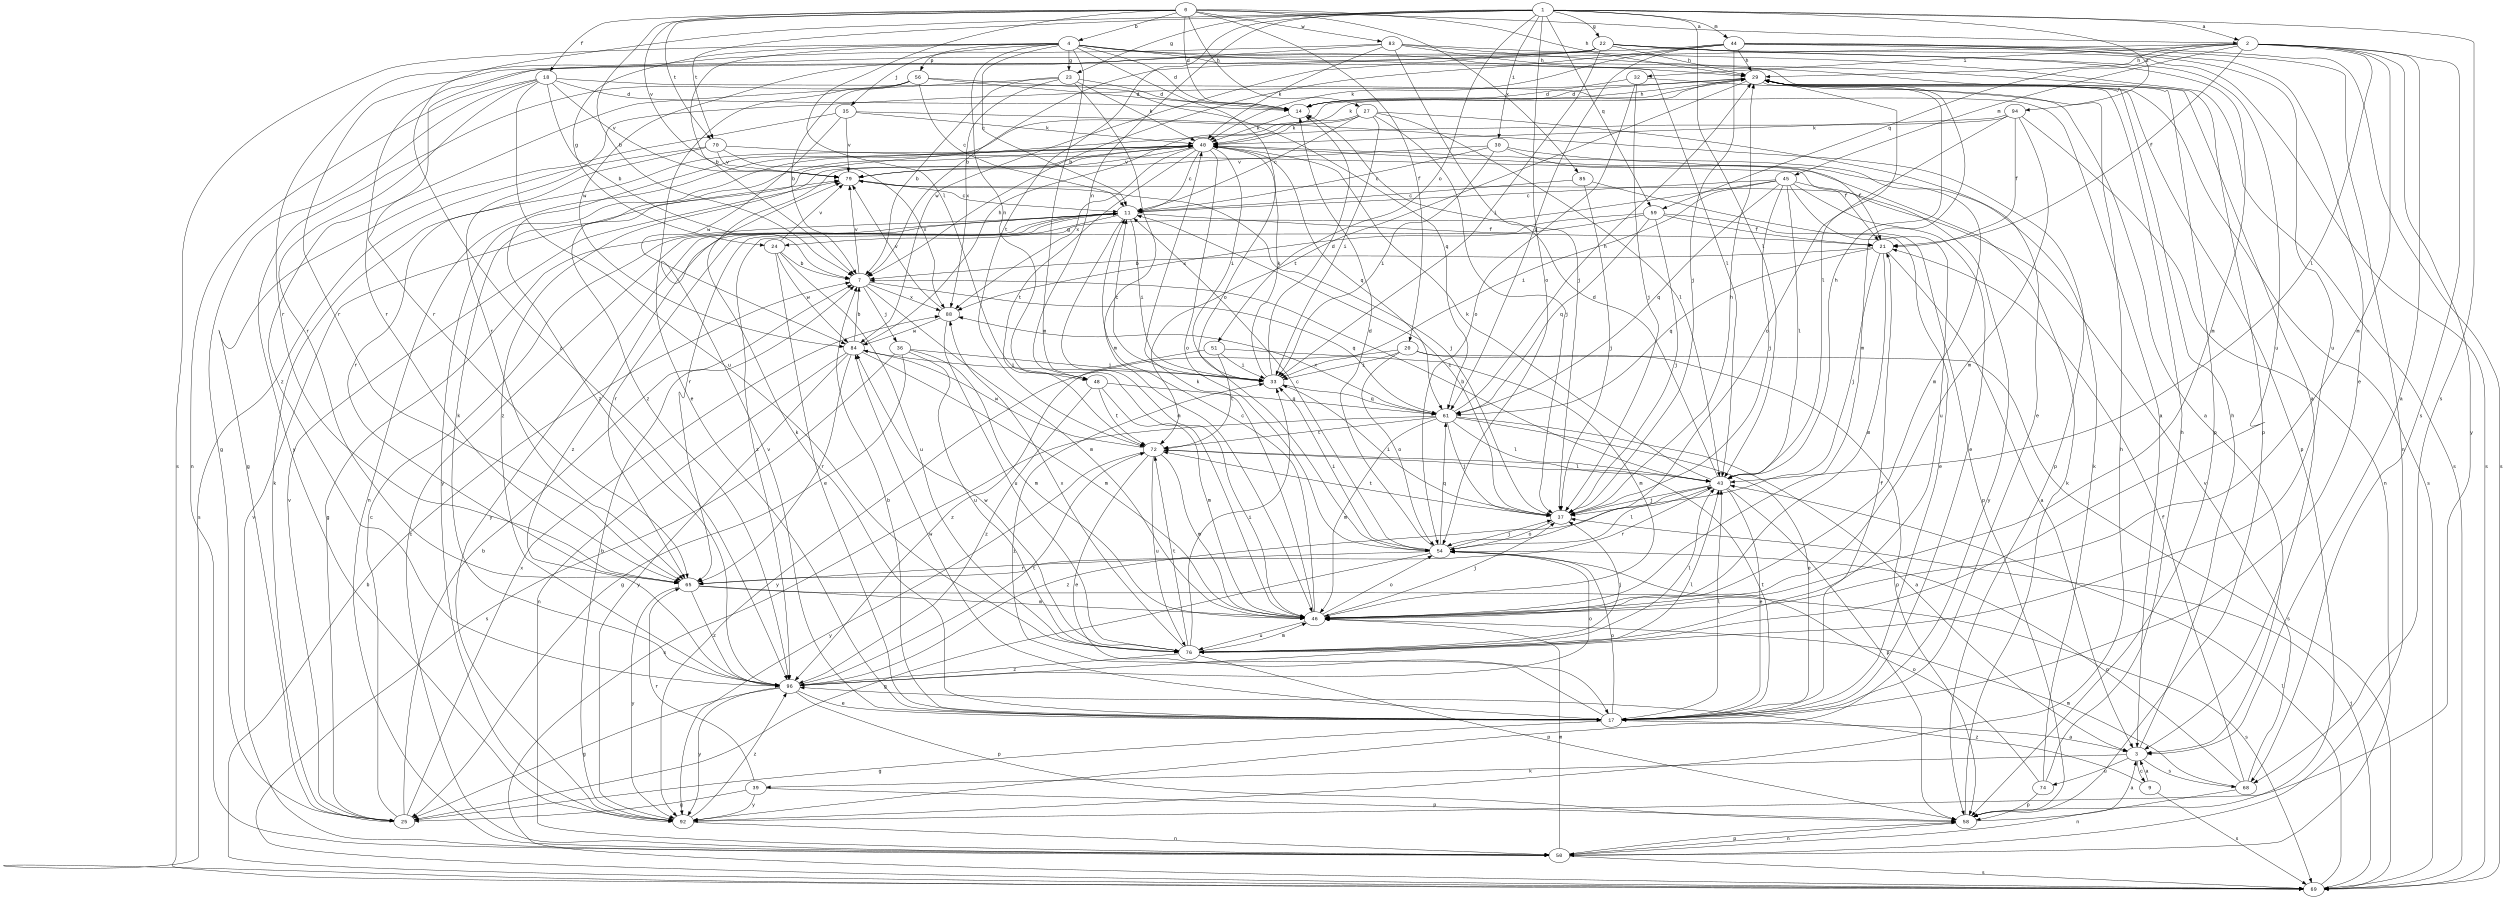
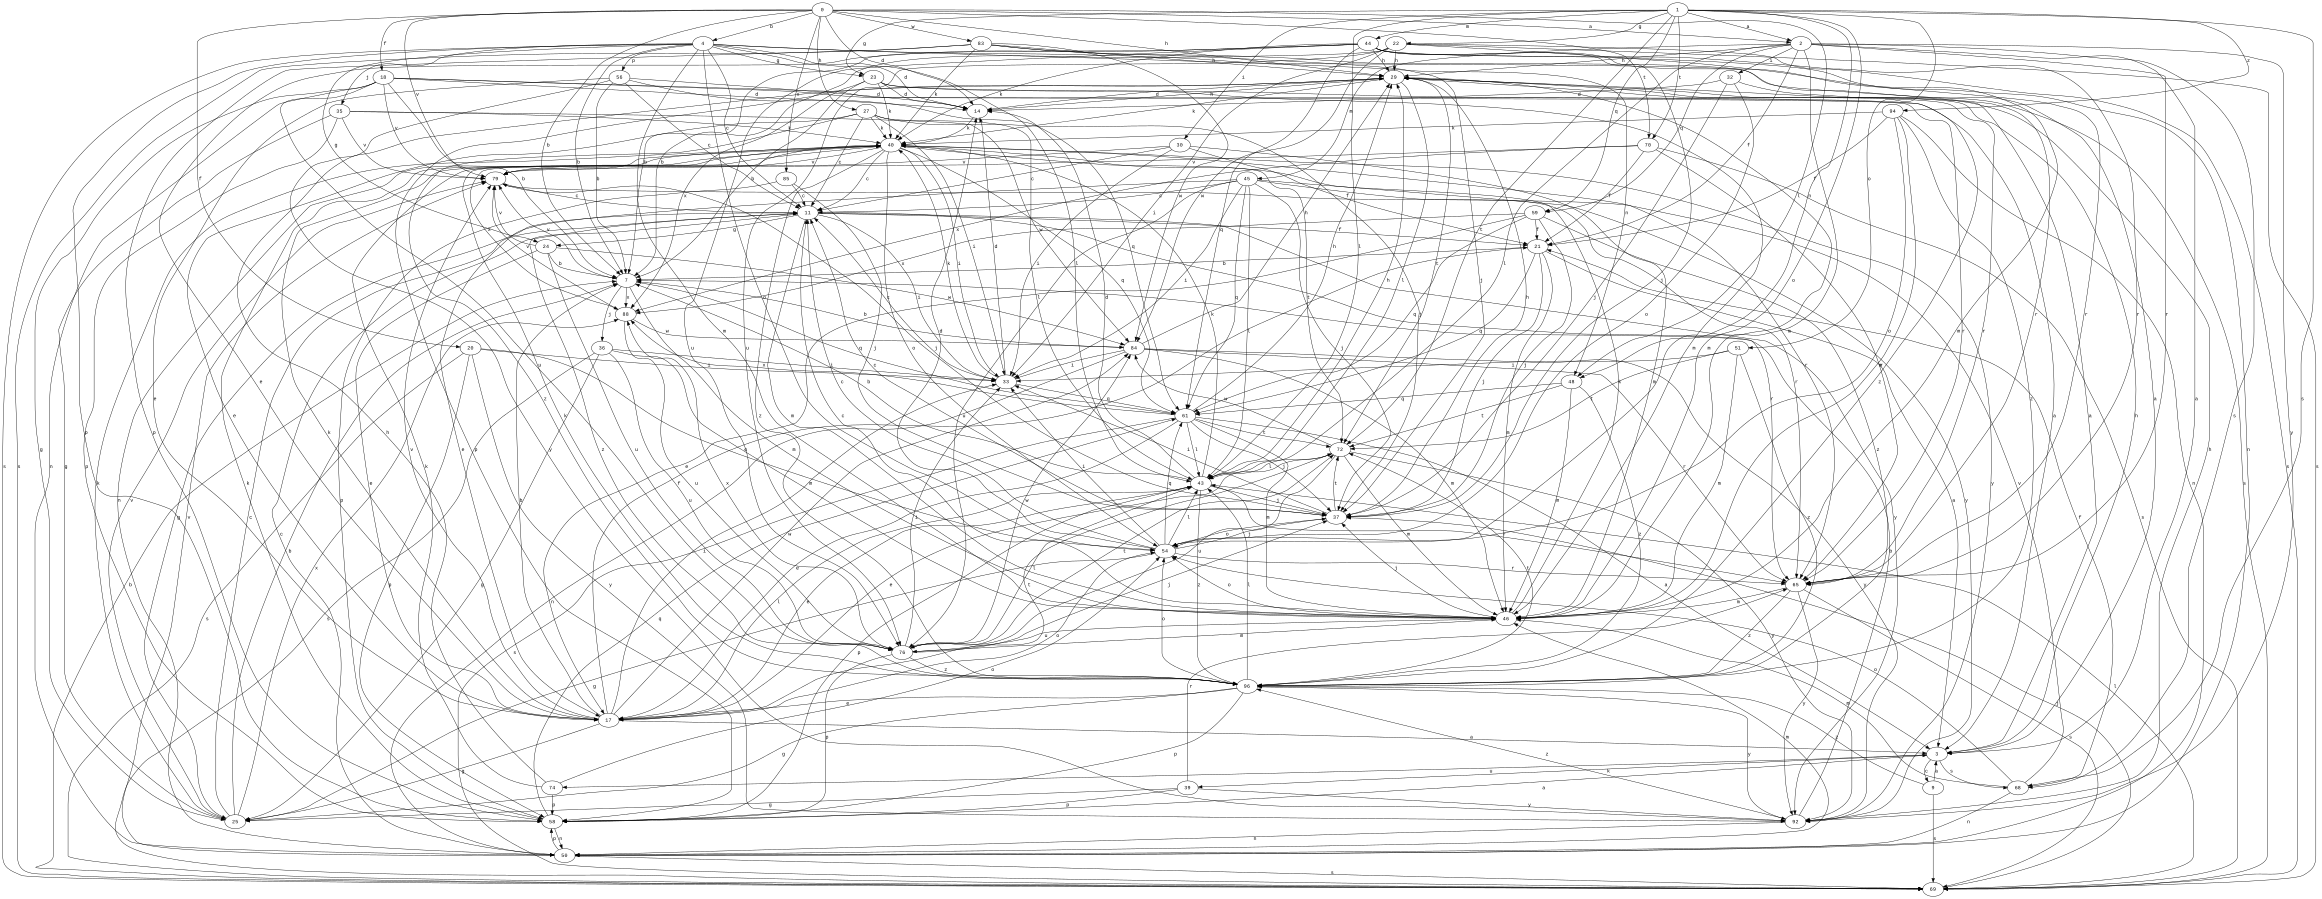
  strict digraph {
    fontname="Liberation Mono"
    node [fontname="Liberation Mono"]
    edge [fontname="Liberation Mono"]
    0
    2
    4
    7
    14
    18
    20
    27
    29
    48
    70
    79
    83
    85
    43
    59
    68
    3
    21
    32
    45
    46
    65
    92
    23
    54
    11
    24
    35
    56
    58
    69
    36
    61
    88
    40
    25
    50
    76
    33
    96
    17
    37
    72
    84
    1
    22
    30
    44
    51
    94
    9
    39
    74
    0 -> 2 [label=a]
    0 -> 4 [label=b]
    0 -> 7 [label=b]
    0 -> 14 [label=d]
    0 -> 18 [label=f]
    0 -> 20 [label=f]
    0 -> 27 [label=h]
    0 -> 29 [label=h]
    0 -> 48 [label=l]
    0 -> 70 [label=t]
    0 -> 79 [label=v]
    0 -> 83 [label=w]
    0 -> 85 [label=x]
    2 -> 29 [label=h]
    2 -> 43 [label=l]
    2 -> 59 [label=q]
    2 -> 68 [label=s]
    2 -> 3 [label=a]
    2 -> 21 [label=f]
    2 -> 32 [label=i]
    2 -> 45 [label=m]
    2 -> 46 [label=m]
    2 -> 65 [label=r]
    2 -> 92 [label=y]
    4 -> 7 [label=b]
    4 -> 14 [label=d]
    4 -> 48 [label=n]
    4 -> 43 [label=l]
    4 -> 3 [label=a]
    4 -> 46 [label=m]
    4 -> 23 [label=g]
    4 -> 54 [label=o]
    4 -> 11 [label=c]
    4 -> 24 [label=g]
    4 -> 35 [label=j]
    4 -> 56 [label=p]
    4 -> 58 [label=p]
    4 -> 69 [label=s]
    7 -> 79 [label=v]
    7 -> 46 [label=m]
    7 -> 36 [label=j]
    7 -> 61 [label=q]
    7 -> 88 [label=x]
    14 -> 29 [label=h]
    14 -> 40 [label=k]
    18 -> 7 [label=b]
    18 -> 14 [label=d]
    18 -> 79 [label=v]
    18 -> 3 [label=a]
    18 -> 65 [label=r]
    18 -> 25 [label=g]
    18 -> 50 [label=n]
    18 -> 76 [label=u]
    20 -> 92 [label=y]
    20 -> 54 [label=o]
    20 -> 58 [label=p]
    20 -> 69 [label=s]
    20 -> 33 [label=i]
    27 -> 43 [label=l]
    27 -> 11 [label=c]
    27 -> 40 [label=k]
    27 -> 33 [label=i]
    27 -> 96 [label=z]
    27 -> 17 [label=e]
    27 -> 37 [label=j]
    29 -> 14 [label=d]
    29 -> 43 [label=l]
    29 -> 46 [label=m]
    29 -> 65 [label=r]
    29 -> 58 [label=p]
    29 -> 69 [label=s]
    29 -> 40 [label=k]
    29 -> 72 [label=t]
    48 -> 46 [label=m]
    48 -> 61 [label=q]
    48 -> 96 [label=z]
    48 -> 72 [label=t]
    70 -> 79 [label=v]
    70 -> 21 [label=f]
    70 -> 65 [label=r]
    70 -> 69 [label=s]
    70 -> 88 [label=x]
    79 -> 11 [label=c]
    79 -> 37 [label=j]
    83 -> 29 [label=h]
    83 -> 65 [label=r]
    83 -> 58 [label=p]
    83 -> 69 [label=s]
    83 -> 40 [label=k]
    83 -> 37 [label=j]
    83 -> 84 [label=w]
    85 -> 11 [label=c]
    85 -> 58 [label=p]
    85 -> 37 [label=j]
    43 -> 7 [label=b]
    43 -> 14 [label=d]
    43 -> 29 [label=h]
    43 -> 65 [label=r]
    43 -> 58 [label=p]
    43 -> 40 [label=k]
    43 -> 96 [label=z]
    43 -> 17 [label=e]
    43 -> 37 [label=j]
    59 -> 21 [label=f]
    59 -> 61 [label=q]
    59 -> 88 [label=x]
    59 -> 96 [label=z]
    59 -> 17 [label=e]
    59 -> 37 [label=j]
    68 -> 79 [label=v]
    68 -> 21 [label=f]
    68 -> 46 [label=m]
    68 -> 54 [label=o]
    68 -> 50 [label=n]
    3 -> 29 [label=h]
    3 -> 68 [label=s]
    3 -> 9 [label=c]
    3 -> 39 [label=k]
    3 -> 74 [label=u]
    21 -> 7 [label=b]
    21 -> 3 [label=a]
    21 -> 46 [label=m]
    21 -> 61 [label=q]
    21 -> 37 [label=j]
    32 -> 14 [label=d]
    32 -> 3 [label=a]
    32 -> 54 [label=o]
    32 -> 37 [label=j]
    45 -> 43 [label=l]
    45 -> 65 [label=r]
    45 -> 92 [label=y]
    45 -> 11 [label=c]
    45 -> 61 [label=q]
    45 -> 76 [label=u]
    45 -> 33 [label=i]
    45 -> 17 [label=e]
    45 -> 37 [label=j]
    46 -> 54 [label=o]
    46 -> 11 [label=c]
    46 -> 40 [label=k]
    46 -> 76 [label=u]
    46 -> 37 [label=j]
    65 -> 46 [label=m]
    65 -> 92 [label=y]
    65 -> 69 [label=s]
    65 -> 96 [label=z]
    92 -> 7 [label=b]
    92 -> 29 [label=h]
    92 -> 50 [label=n]
    92 -> 96 [label=z]
    23 -> 7 [label=b]
    23 -> 14 [label=d]
    23 -> 46 [label=m]
    23 -> 88 [label=x]
    23 -> 40 [label=k]
    23 -> 96 [label=z]
    54 -> 14 [label=d]
    54 -> 43 [label=l]
    54 -> 65 [label=r]
    54 -> 11 [label=c]
    54 -> 61 [label=q]
    54 -> 25 [label=g]
    54 -> 33 [label=i]
    54 -> 37 [label=j]
    11 -> 21 [label=f]
    11 -> 46 [label=m]
    11 -> 65 [label=r]
    11 -> 92 [label=y]
    11 -> 24 [label=g]
    11 -> 25 [label=g]
    11 -> 33 [label=i]
    11 -> 96 [label=z]
    24 -> 7 [label=b]
    24 -> 79 [label=v]
    24 -> 76 [label=u]
    24 -> 17 [label=e]
    24 -> 84 [label=w]
    35 -> 79 [label=v]
    35 -> 58 [label=p]
    35 -> 40 [label=k]
    35 -> 25 [label=g]
    35 -> 84 [label=w]
    56 -> 7 [label=b]
    56 -> 14 [label=d]
    56 -> 92 [label=y]
    56 -> 11 [label=c]
    56 -> 61 [label=q]
    56 -> 17 [label=e]
    58 -> 3 [label=a]
+   58 -> 61 [label=q]
    58 -> 40 [label=k]
    58 -> 50 [label=n]
    69 -> 7 [label=b]
    69 -> 43 [label=l]
    69 -> 37 [label=j]
    36 -> 46 [label=m]
    36 -> 69 [label=s]
    36 -> 25 [label=g]
    36 -> 76 [label=u]
    36 -> 33 [label=i]
    61 -> 29 [label=h]
    61 -> 43 [label=l]
    61 -> 3 [label=a]
    61 -> 46 [label=m]
    61 -> 69 [label=s]
    61 -> 88 [label=x]
    61 -> 17 [label=e]
    61 -> 37 [label=j]
    61 -> 72 [label=t]
    88 -> 79 [label=v]
    88 -> 76 [label=u]
    88 -> 84 [label=w]
    40 -> 79 [label=v]
+   40 -> 65 [label=r]
    40 -> 92 [label=y]
    40 -> 54 [label=o]
    40 -> 11 [label=c]
    40 -> 61 [label=q]
    40 -> 88 [label=x]
    40 -> 50 [label=n]
    40 -> 33 [label=i]
    40 -> 96 [label=z]
    40 -> 72 [label=t]
    25 -> 7 [label=b]
    25 -> 79 [label=v]
    25 -> 11 [label=c]
    25 -> 88 [label=x]
    25 -> 40 [label=k]
    50 -> 79 [label=v]
    50 -> 46 [label=m]
    50 -> 11 [label=c]
    50 -> 58 [label=p]
    50 -> 69 [label=s]
    76 -> 43 [label=l]
    76 -> 46 [label=m]
    76 -> 58 [label=p]
    76 -> 88 [label=x]
    76 -> 33 [label=i]
    76 -> 96 [label=z]
    76 -> 37 [label=j]
    76 -> 72 [label=t]
    76 -> 84 [label=w]
    33 -> 14 [label=d]
    33 -> 11 [label=c]
    33 -> 61 [label=q]
    33 -> 40 [label=k]
    96 -> 43 [label=l]
    96 -> 92 [label=y]
    96 -> 54 [label=o]
    96 -> 58 [label=p]
    96 -> 40 [label=k]
    96 -> 25 [label=g]
    96 -> 17 [label=e]
    96 -> 72 [label=t]
    17 -> 7 [label=b]
    17 -> 79 [label=v]
    17 -> 43 [label=l]
    17 -> 3 [label=a]
    17 -> 21 [label=f]
    17 -> 54 [label=o]
    17 -> 40 [label=k]
    17 -> 25 [label=g]
    17 -> 33 [label=i]
    17 -> 72 [label=t]
    17 -> 84 [label=w]
    37 -> 29 [label=h]
    37 -> 54 [label=o]
    37 -> 11 [label=c]
    37 -> 33 [label=i]
    37 -> 72 [label=t]
    72 -> 43 [label=l]
    72 -> 46 [label=m]
    72 -> 92 [label=y]
    72 -> 76 [label=u]
    72 -> 17 [label=e]
    72 -> 84 [label=w]
    84 -> 7 [label=b]
    84 -> 29 [label=h]
    84 -> 46 [label=m]
    84 -> 65 [label=r]
    84 -> 92 [label=y]
    84 -> 50 [label=n]
    84 -> 33 [label=i]
    1 -> 2 [label=a]
    1 -> 48 [label=n]
    1 -> 70 [label=t]
    1 -> 43 [label=l]
    1 -> 59 [label=q]
    1 -> 68 [label=s]
    1 -> 23 [label=g]
    1 -> 54 [label=o]
-   1 -> 96 [label=z]
    1 -> 72 [label=t]
    1 -> 22 [label=g]
    1 -> 30 [label=i]
    1 -> 44 [label=m]
    1 -> 51 [label=o]
    1 -> 94 [label=z]
    22 -> 7 [label=b]
    22 -> 29 [label=h]
    22 -> 46 [label=m]
    22 -> 65 [label=r]
    22 -> 69 [label=s]
    22 -> 76 [label=u]
    22 -> 33 [label=i]
    22 -> 84 [label=w]
    30 -> 79 [label=v]
    30 -> 21 [label=f]
    30 -> 46 [label=m]
    30 -> 11 [label=c]
    30 -> 33 [label=i]
    44 -> 7 [label=b]
    44 -> 29 [label=h]
    44 -> 65 [label=r]
    44 -> 69 [label=s]
    44 -> 61 [label=q]
    44 -> 40 [label=k]
    44 -> 50 [label=n]
    44 -> 76 [label=u]
    44 -> 17 [label=e]
    44 -> 37 [label=j]
    51 -> 46 [label=m]
    51 -> 33 [label=i]
    51 -> 96 [label=z]
    51 -> 72 [label=t]
    94 -> 21 [label=f]
    94 -> 46 [label=m]
    94 -> 54 [label=o]
    94 -> 40 [label=k]
    94 -> 50 [label=n]
    94 -> 96 [label=z]
    9 -> 3 [label=a]
    9 -> 69 [label=s]
    9 -> 96 [label=z]
    39 -> 65 [label=r]
    39 -> 92 [label=y]
    39 -> 58 [label=p]
    39 -> 25 [label=g]
    74 -> 29 [label=h]
    74 -> 54 [label=o]
    74 -> 58 [label=p]
    74 -> 40 [label=k]
  }
